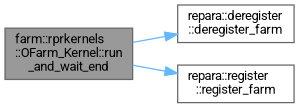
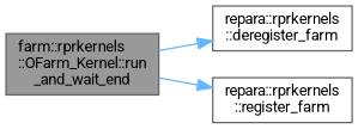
  digraph {
    fontname=Roboto
    rankdir=LR
    node [color=grey40 fillcolor=white fontname=Roboto fontsize=10 shape=box style=filled]
    edge [color=steelblue1 fontname=Roboto fontsize=10 labelfontname=Helvetica labelfontsize=10 style=solid]
    n1 [color=gray40 fillcolor=grey60 fontcolor=black height=0.2 label="farm::rprkernels\l::OFarm_Kernel::run\l_and_wait_end" width=0.4]
-   n2 [height=0.2 label="repara::deregister\l::deregister_farm" width=0.4]
-   n3 [height=0.2 label="repara::register\l::register_farm" width=0.4]
+   n2 [height=0.2 label="repara::rprkernels\l::deregister_farm" width=0.4]
+   n3 [height=0.2 label="repara::rprkernels\l::register_farm" width=0.4]
    n1 -> n2
    n1 -> n3
  }
